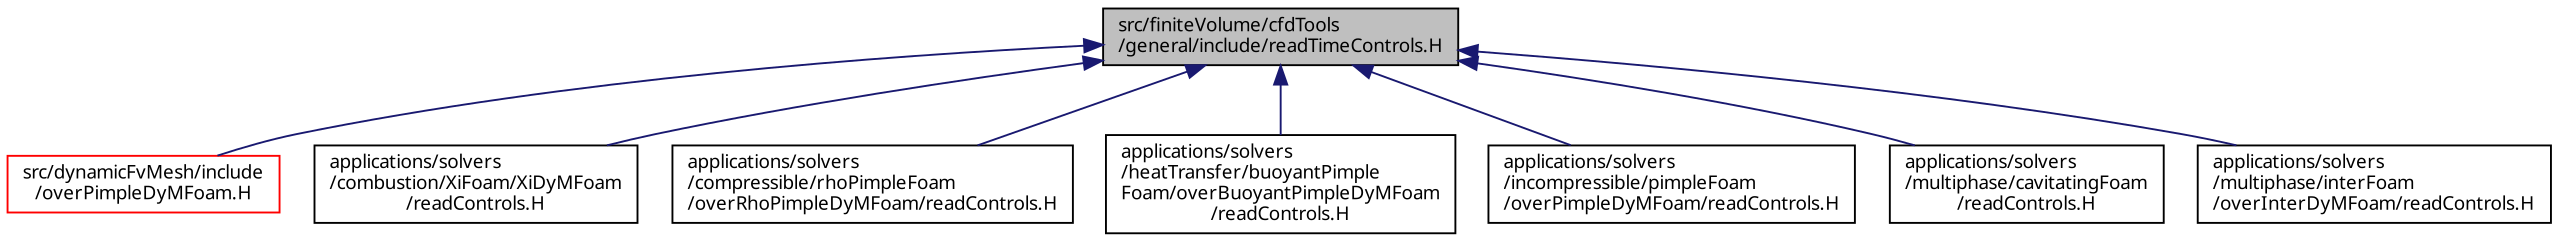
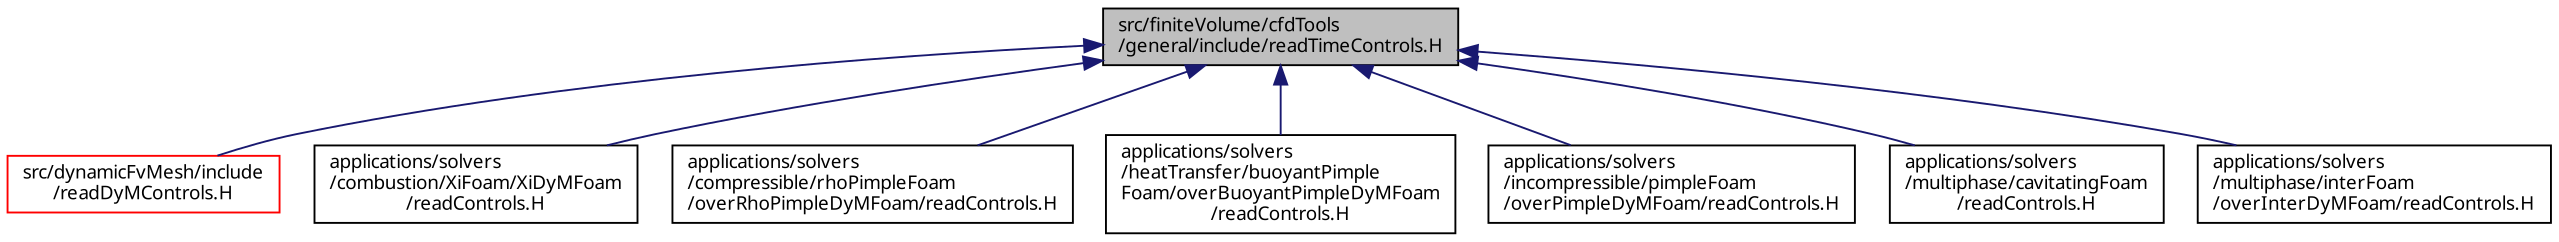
  digraph {
    fontname="Noto Sans"
    node [color=black fontname="Noto Sans" fontsize=10 shape=record]
    edge [color=midnightblue dir=back fontname="Noto Sans" fontsize=10 labelfontname=Helvetica labelfontsize=10 style=solid]
    n1 [fillcolor=grey75 fontcolor=black height=0.2 label="src/finiteVolume/cfdTools\l/general/include/readTimeControls.H" style=filled width=0.4]
-   n2 [color=red height=0.2 label="src/dynamicFvMesh/include\l/overPimpleDyMFoam.H" width=0.4]
+   n2 [color=red height=0.2 label="src/dynamicFvMesh/include\l/readDyMControls.H" width=0.4]
    n3 [height=0.2 label="applications/solvers\l/combustion/XiFoam/XiDyMFoam\l/readControls.H" width=0.4]
    n4 [height=0.2 label="applications/solvers\l/compressible/rhoPimpleFoam\l/overRhoPimpleDyMFoam/readControls.H" width=0.4]
    n5 [height=0.2 label="applications/solvers\l/heatTransfer/buoyantPimple\lFoam/overBuoyantPimpleDyMFoam\l/readControls.H" width=0.4]
    n6 [height=0.2 label="applications/solvers\l/incompressible/pimpleFoam\l/overPimpleDyMFoam/readControls.H" width=0.4]
    n7 [height=0.2 label="applications/solvers\l/multiphase/cavitatingFoam\l/readControls.H" width=0.4]
    n8 [height=0.2 label="applications/solvers\l/multiphase/interFoam\l/overInterDyMFoam/readControls.H" width=0.4]
    n1 -> n2
    n1 -> n3
    n1 -> n4
    n1 -> n5
    n1 -> n6
    n1 -> n7
    n1 -> n8
  }
